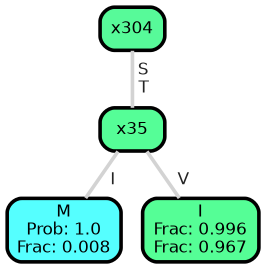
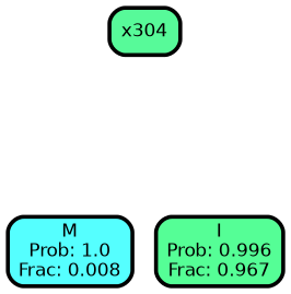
  graph {
    ranksep="0 equally"
    splines=straight
    node [color=black fontcolor=black fontname=helvetica penwidth=3 shape=box style="filled, rounded"]
    edge [color=lightgray fontcolor=grey14 fontname=helvetica fontweight=bold penwidth=3]
    n1 [fillcolor="#57fa99" label=x304]
-   n2 [fillcolor="#55fe97" label=x35]
    n3 [fillcolor="#55ffff" label="M\nProb: 1.0\nFrac: 0.008"]
-   n4 [fillcolor="#55fe96" label="I\nFrac: 0.996\nFrac: 0.967"]
+   n4 [fillcolor="#55fe96" label="I\nProb: 0.996\nFrac: 0.967"]
    subgraph sub_1 {
      rank=same
    }
-   n1 -- n2 [label=" S\n T"]
-   n2 -- n3 [label=" I"]
-   n2 -- n4 [label=" V"]
  }
